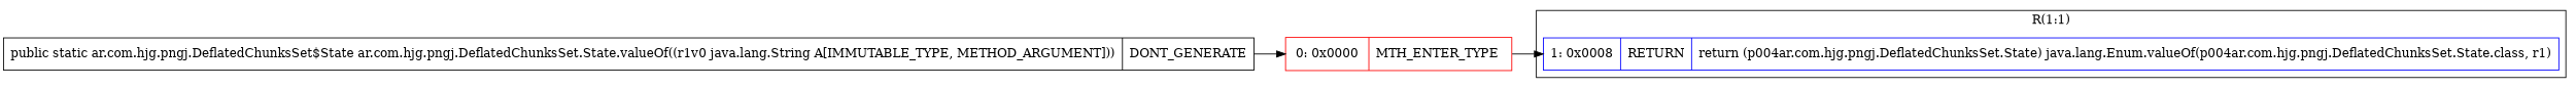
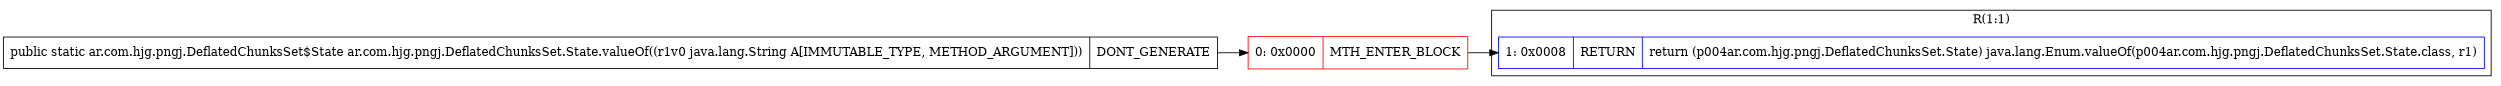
  digraph {
    rankdir=LR
    node [shape=record]
    n1 [color=blue label="{1\:\ 0x0008|RETURN\l|return (p004ar.com.hjg.pngj.DeflatedChunksSet.State) java.lang.Enum.valueOf(p004ar.com.hjg.pngj.DeflatedChunksSet.State.class, r1)\l}"]
-   n2 [color=red label="{0\:\ 0x0000|MTH_ENTER_TYPE\l}"]
+   n2 [color=red label="{0\:\ 0x0000|MTH_ENTER_BLOCK\l}"]
    n3 [label="{public static ar.com.hjg.pngj.DeflatedChunksSet$State ar.com.hjg.pngj.DeflatedChunksSet.State.valueOf((r1v0 java.lang.String A[IMMUTABLE_TYPE, METHOD_ARGUMENT]))  | DONT_GENERATE\l}"]
    subgraph cluster_1 {
      label="R(1:1)"
      n1
    }
    n2 -> n1
    n3 -> n2
  }
